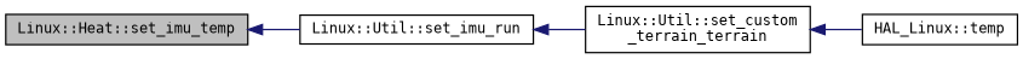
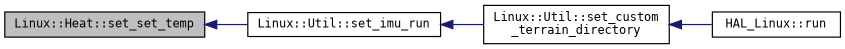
  digraph {
    fontname="DejaVu Sans Mono"
    rankdir=LR
    node [color=black fillcolor=white fontname="DejaVu Sans Mono" fontsize=10 shape=record style=filled]
    edge [color=midnightblue dir=back fontname="DejaVu Sans Mono" fontsize=10 labelfontname=Helvetica labelfontsize=10 style=solid]
-   n1 [fillcolor=grey75 fontcolor=black height=0.2 label="Linux::Heat::set_imu_temp" width=0.4]
+   n1 [fillcolor=grey75 fontcolor=black height=0.2 label="Linux::Heat::set_set_temp" width=0.4]
    n2 [height=0.2 label="Linux::Util::set_imu_run" width=0.4]
-   n3 [height=0.2 label="Linux::Util::set_custom\l_terrain_terrain" width=0.4]
-   n4 [height=0.2 label="HAL_Linux::temp" width=0.4]
+   n3 [height=0.2 label="Linux::Util::set_custom\l_terrain_directory" width=0.4]
+   n4 [height=0.2 label="HAL_Linux::run" width=0.4]
    n1 -> n2
    n2 -> n3
    n3 -> n4
  }
